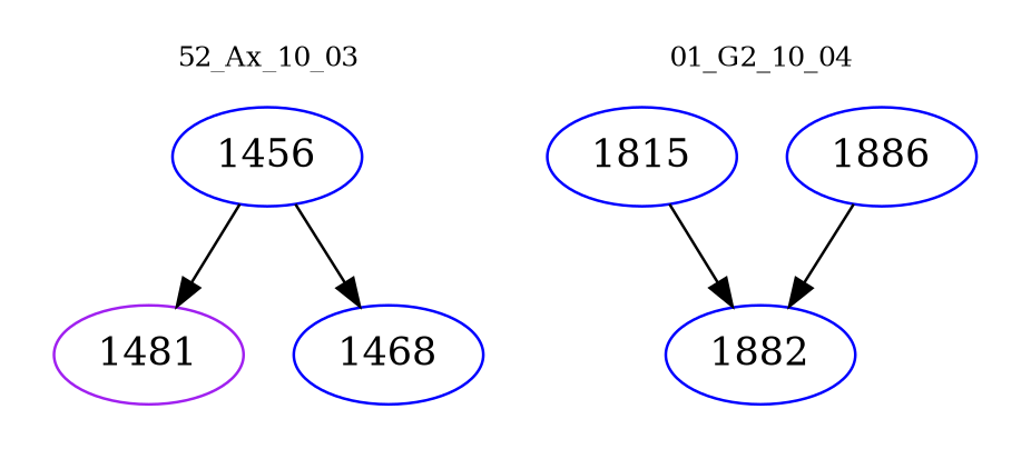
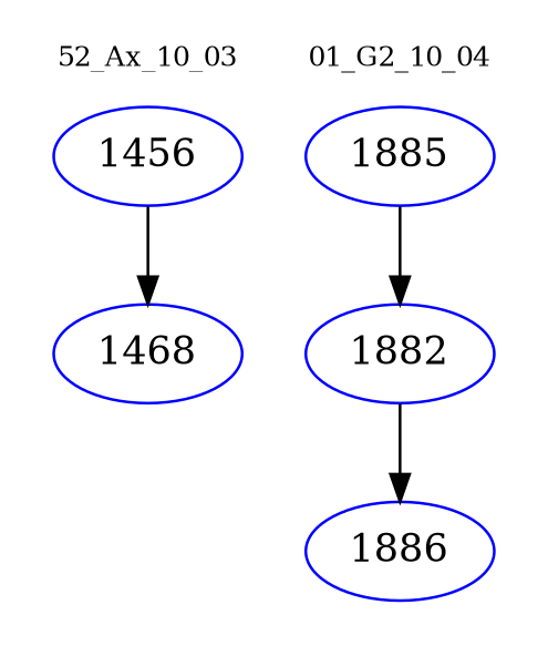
  digraph {
    node [color=blue]
    edge [color=black]
    n1 [label=1456]
-   n2 [color=purple label=1481]
    n3 [label=1468]
    n4 [label=1882]
    n5 [label=1886]
-   n6 [label=1815]
+   n6 [label=1885]
    subgraph cluster_1 {
      color=white
      fontsize=10
      label="52_Ax_10_03"
      n1
-     n2
      n3
    }
    subgraph cluster_2 {
      color=white
      fontsize=10
      label="01_G2_10_04"
      n4
      n5
      n6
    }
-   n1 -> n2
    n1 -> n3
-   n5 -> n4
+   n4 -> n5
    n6 -> n4
  }
